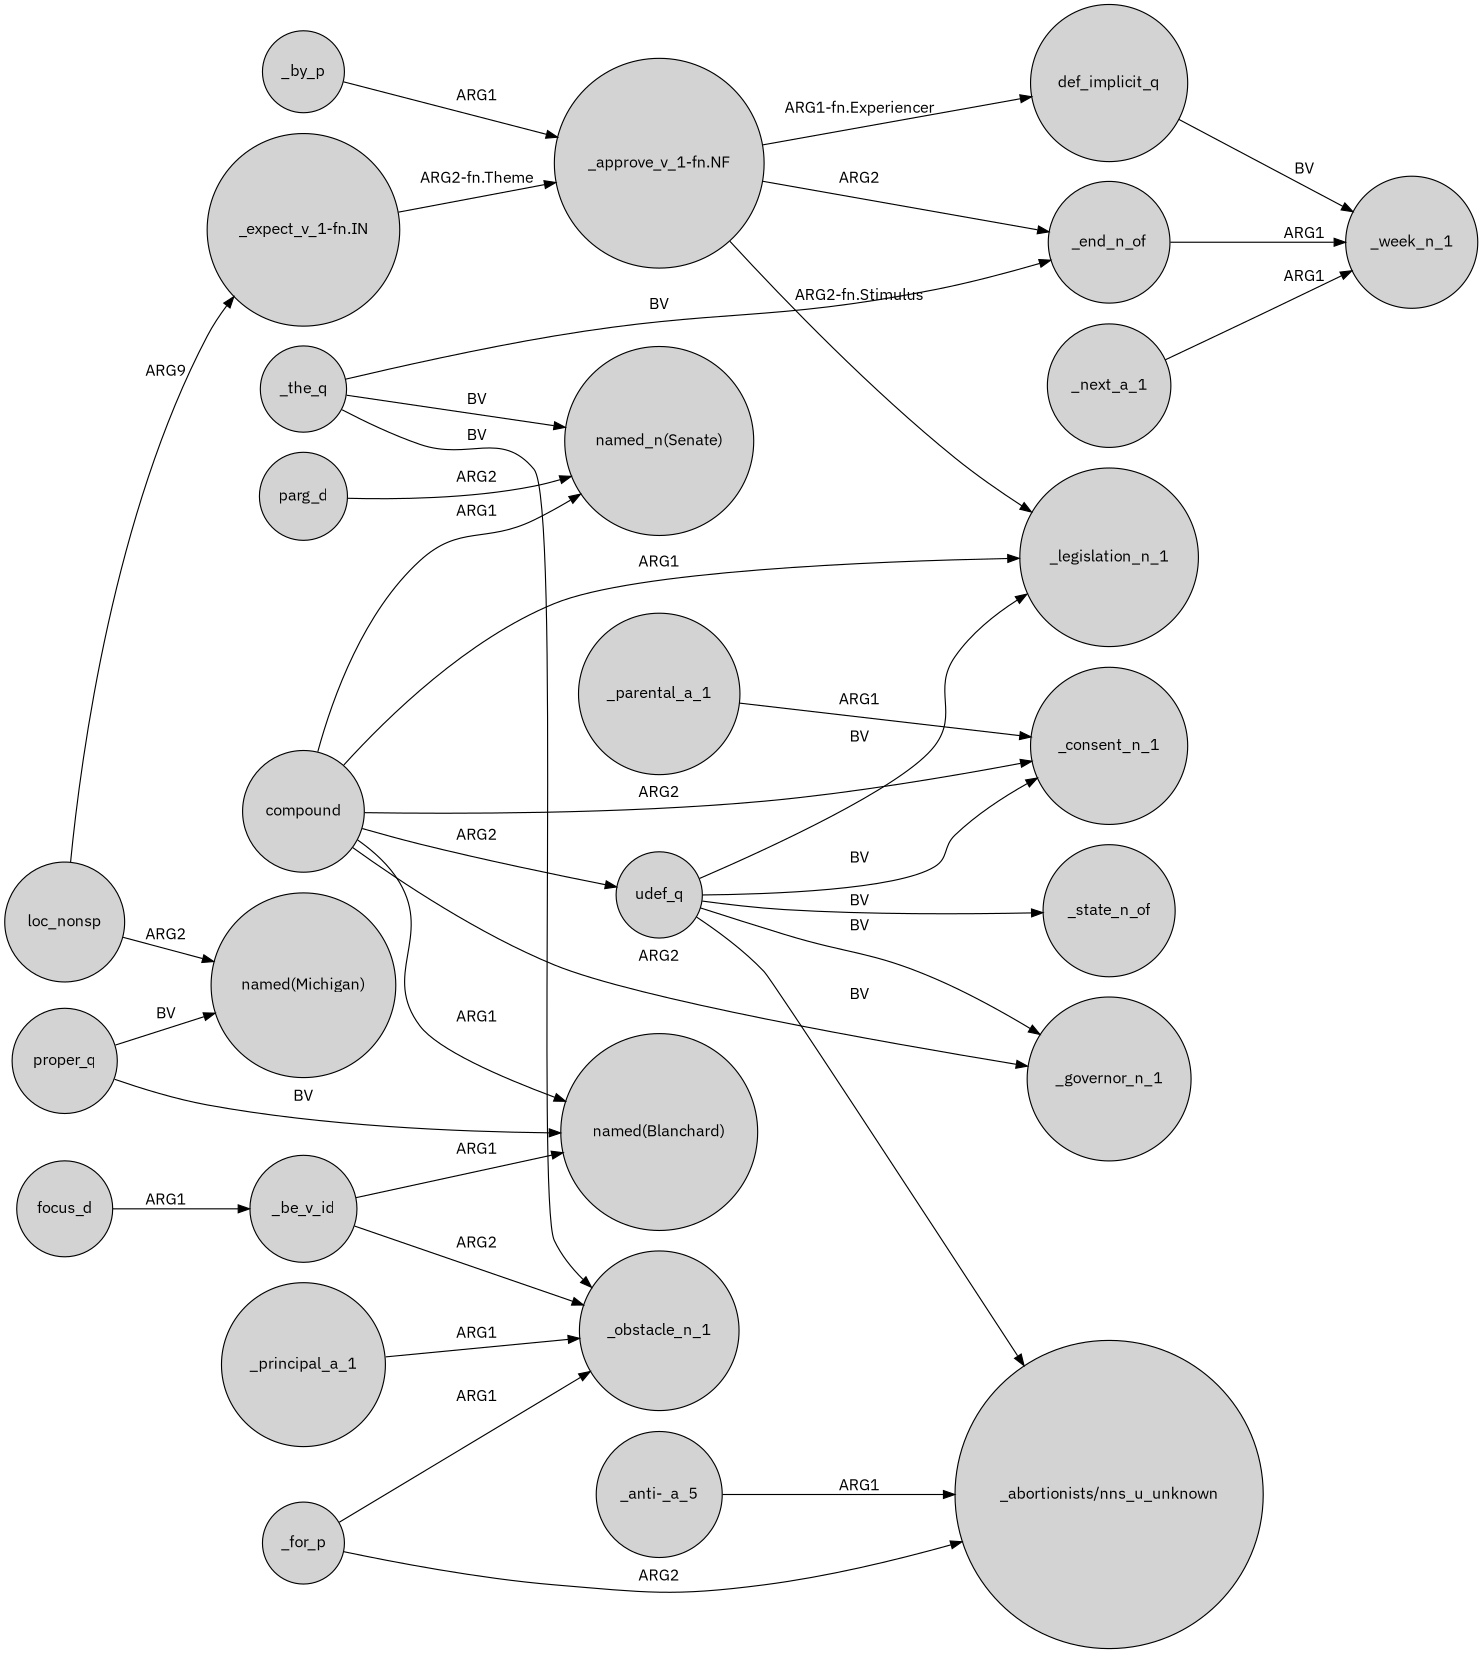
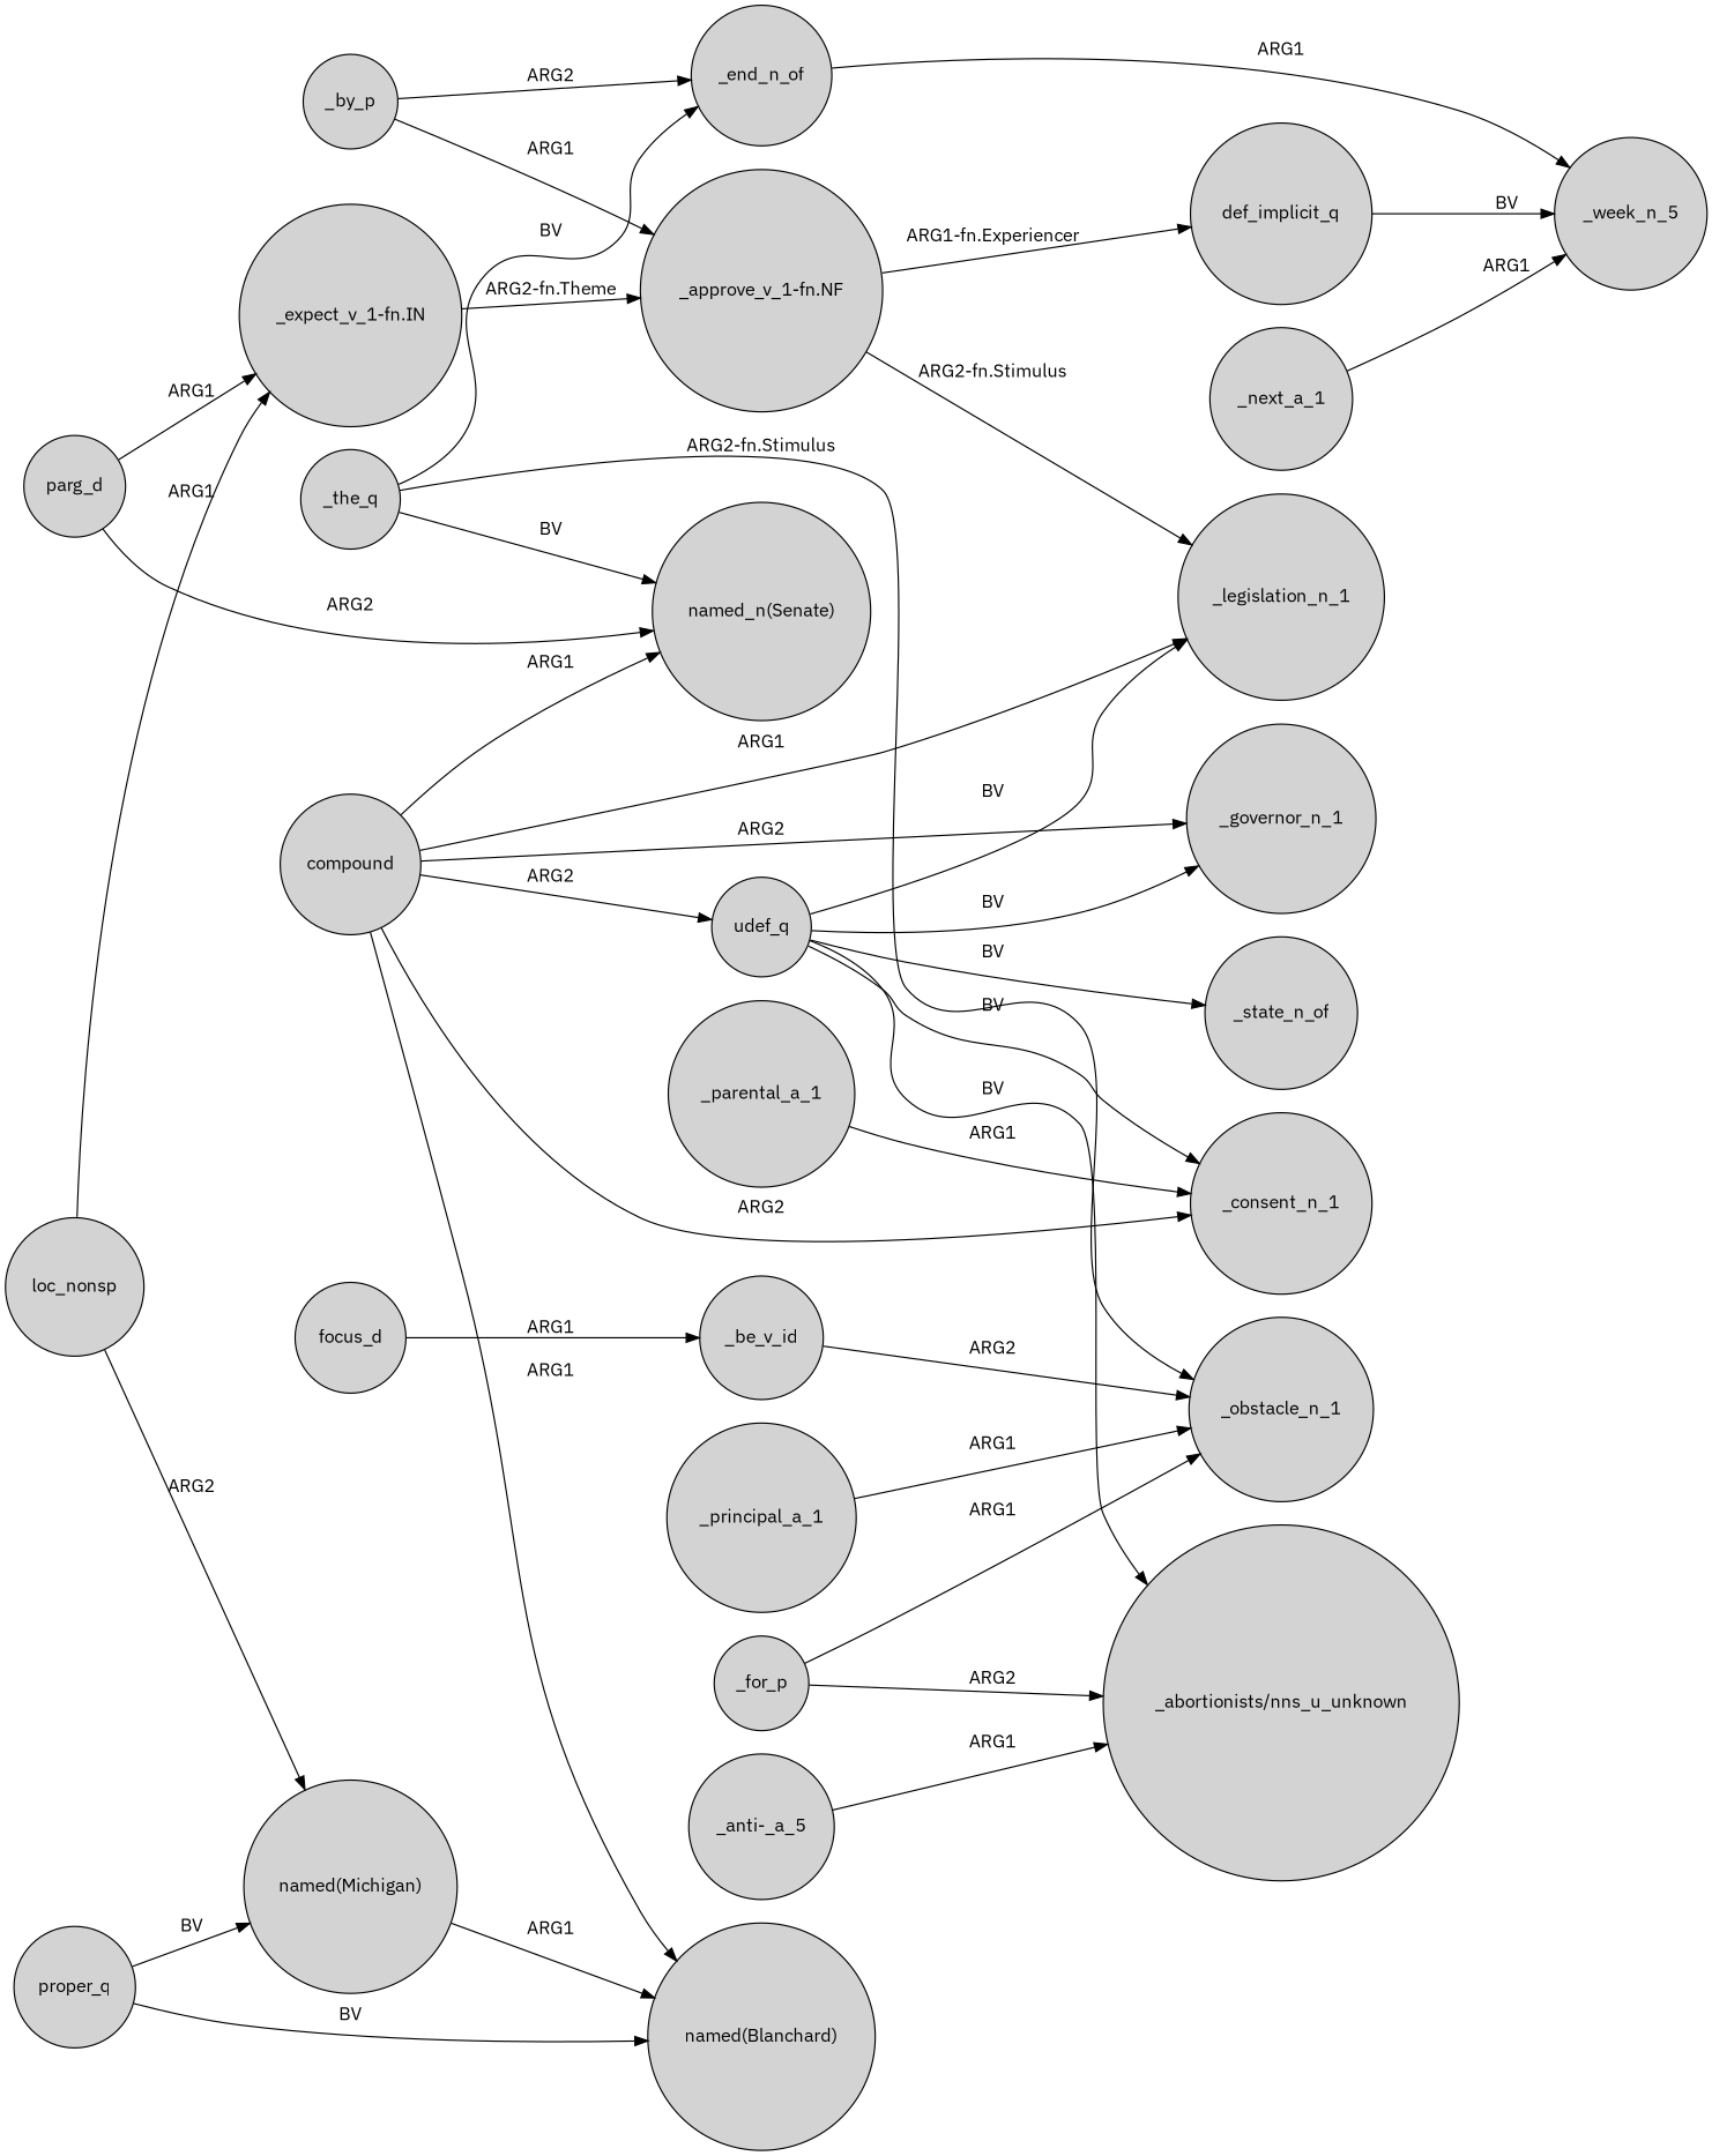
  digraph {
    fontname="IBM Plex Sans"
    rankdir=LR
    node [fontname="IBM Plex Sans" shape=circle style=filled]
    edge [fontname="IBM Plex Sans"]
    _end_n_of
-   _week_n_1
+   _week_n_1 [label=_week_n_5]
    def_implicit_q
    "_approve_v_1-fn.NF"
    _legislation_n_1
    "_expect_v_1-fn.IN"
    udef_q
    _governor_n_1
    _state_n_of
    "_abortionists/nns_u_unknown"
    _consent_n_1
    _the_q
    "named_n(Senate)"
    _obstacle_n_1
    _be_v_id
    "named(Blanchard)"
    focus_d
    compound
    loc_nonsp
    "named(Michigan)"
    _principal_a_1
    _by_p
    proper_q
    _parental_a_1
    _for_p
    parg_d
    _next_a_1
    n28 [label="_anti-_a_5"]
    _end_n_of -> _week_n_1 [label=ARG1]
    def_implicit_q -> _week_n_1 [label=BV]
    "_approve_v_1-fn.NF" -> def_implicit_q [label="ARG1-fn.Experiencer"]
    "_approve_v_1-fn.NF" -> _legislation_n_1 [label="ARG2-fn.Stimulus"]
    "_expect_v_1-fn.IN" -> "_approve_v_1-fn.NF" [label="ARG2-fn.Theme"]
    udef_q -> _legislation_n_1 [label=BV]
    udef_q -> _governor_n_1 [label=BV]
    udef_q -> _state_n_of [label=BV]
    udef_q -> "_abortionists/nns_u_unknown" [label=BV]
    udef_q -> _consent_n_1 [label=BV]
    _the_q -> _end_n_of [label=BV]
    _the_q -> "named_n(Senate)" [label=BV]
-   _the_q -> _obstacle_n_1 [label=BV]
+   _the_q -> _obstacle_n_1 [label="ARG2-fn.Stimulus"]
    _be_v_id -> _obstacle_n_1 [label=ARG2]
-   _be_v_id -> "named(Blanchard)" [label=ARG1]
+   "named(Michigan)" -> "named(Blanchard)" [label=ARG1]
    focus_d -> _be_v_id [label=ARG1]
    compound -> _legislation_n_1 [label=ARG1]
    compound -> udef_q [label=ARG2]
    compound -> _governor_n_1 [label=ARG2]
    compound -> _consent_n_1 [label=ARG2]
    compound -> "named_n(Senate)" [label=ARG1]
    compound -> "named(Blanchard)" [label=ARG1]
-   loc_nonsp -> "_expect_v_1-fn.IN" [label=ARG9]
+   loc_nonsp -> "_expect_v_1-fn.IN" [label=ARG1]
    loc_nonsp -> "named(Michigan)" [label=ARG2]
    _principal_a_1 -> _obstacle_n_1 [label=ARG1]
-   "_approve_v_1-fn.NF" -> _end_n_of [label=ARG2]
+   _by_p -> _end_n_of [label=ARG2]
    _by_p -> "_approve_v_1-fn.NF" [label=ARG1]
    proper_q -> "named(Blanchard)" [label=BV]
    proper_q -> "named(Michigan)" [label=BV]
    _parental_a_1 -> _consent_n_1 [label=ARG1]
    _for_p -> "_abortionists/nns_u_unknown" [label=ARG2]
    _for_p -> _obstacle_n_1 [label=ARG1]
+   parg_d -> "_expect_v_1-fn.IN" [label=ARG1]
    parg_d -> "named_n(Senate)" [label=ARG2]
    _next_a_1 -> _week_n_1 [label=ARG1]
    n28 -> "_abortionists/nns_u_unknown" [label=ARG1]
  }
